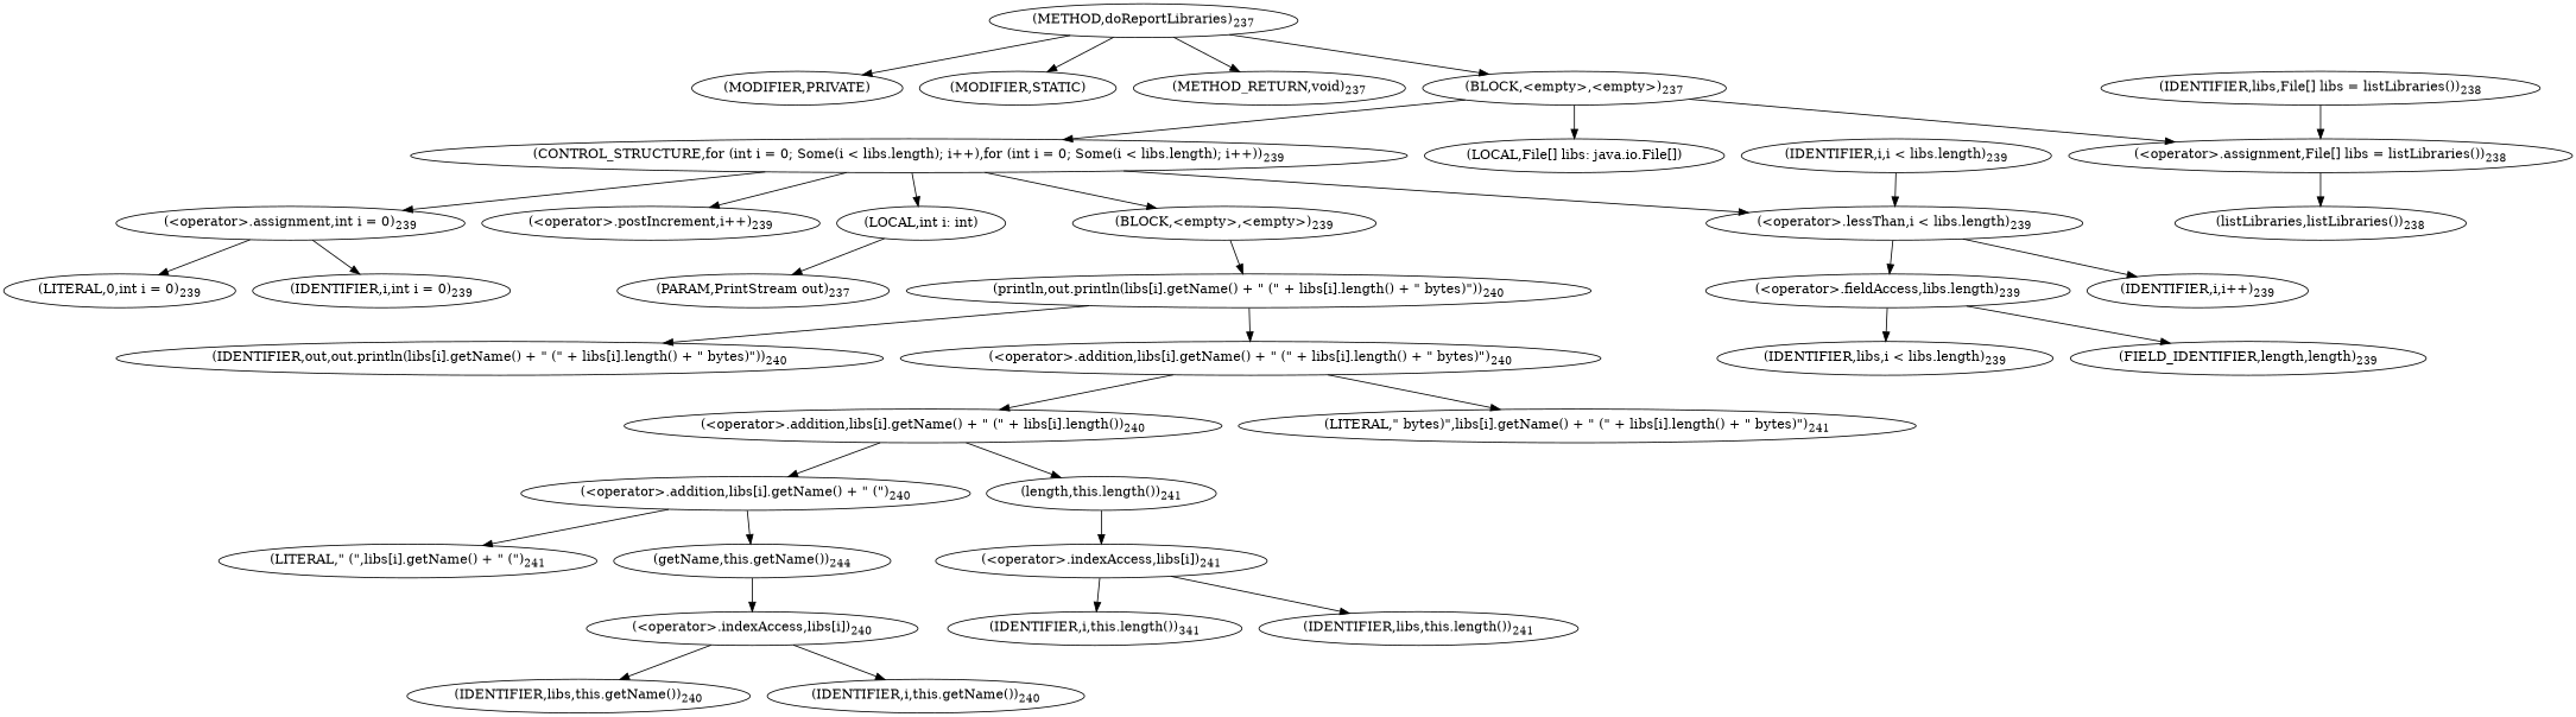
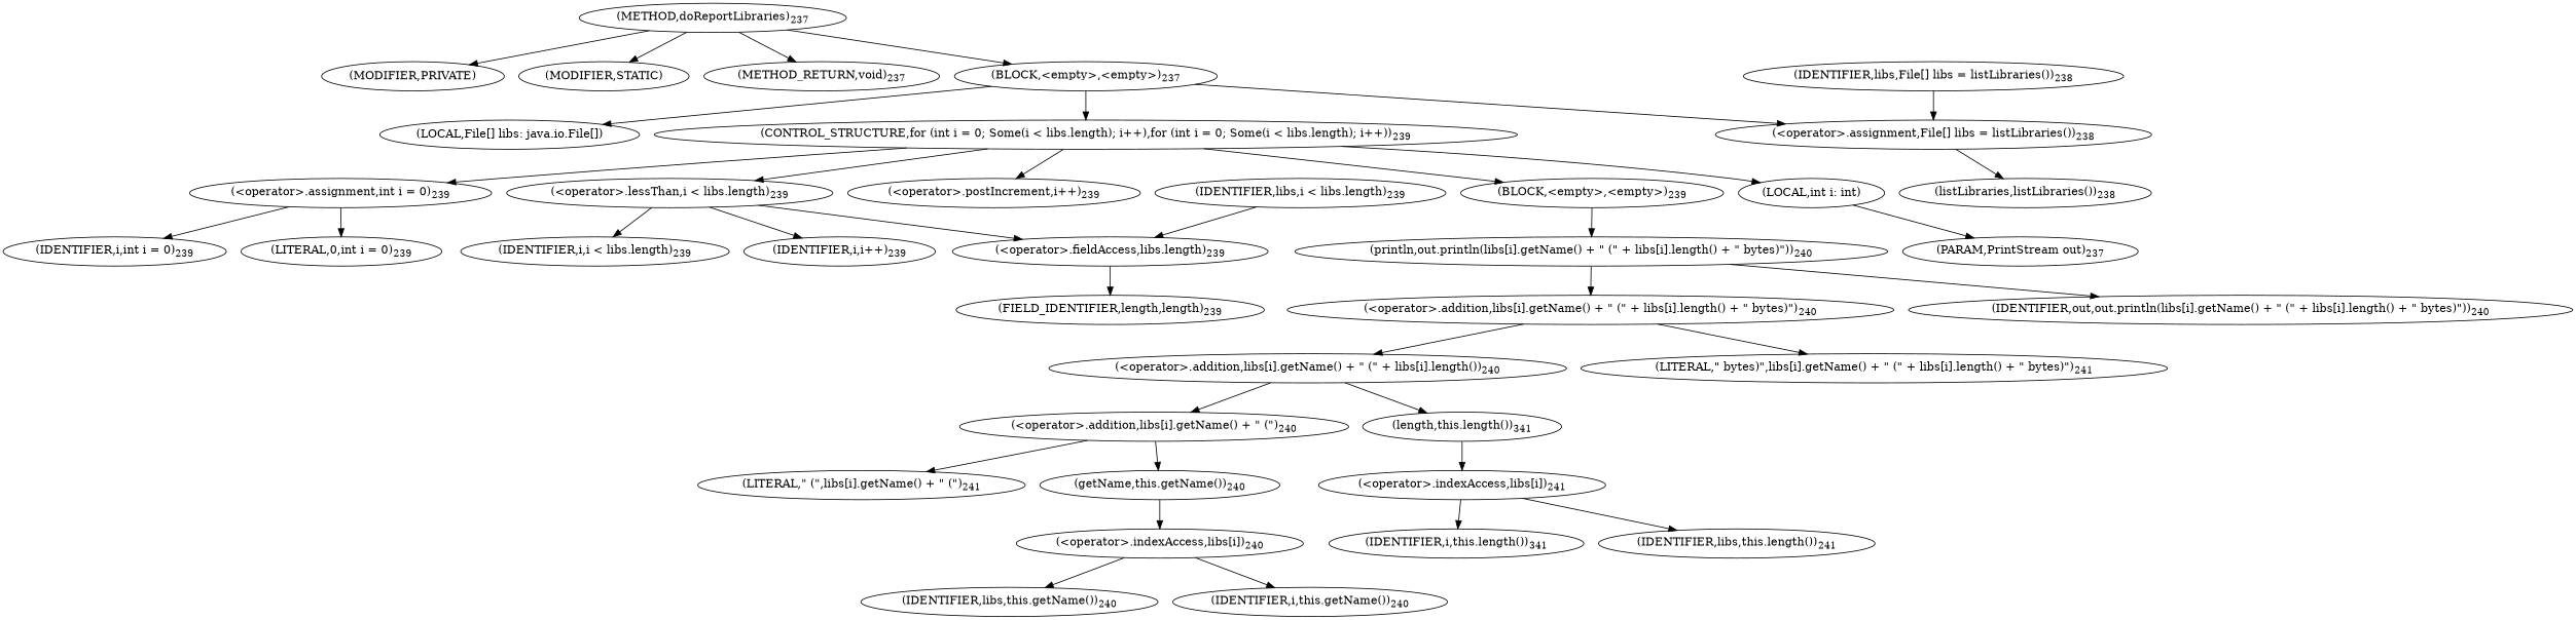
  digraph {
    n1 [label=<(METHOD,doReportLibraries)<SUB>237</SUB>>]
    n2 [label=<(BLOCK,&lt;empty&gt;,&lt;empty&gt;)<SUB>237</SUB>>]
    n3 [label=<(MODIFIER,PRIVATE)>]
    n4 [label=<(MODIFIER,STATIC)>]
    n5 [label=<(METHOD_RETURN,void)<SUB>237</SUB>>]
    n6 [label=<(PARAM,PrintStream out)<SUB>237</SUB>>]
    n7 [label=<(LOCAL,File[] libs: java.io.File[])>]
    n8 [label=<(&lt;operator&gt;.assignment,File[] libs = listLibraries())<SUB>238</SUB>>]
    n9 [label=<(CONTROL_STRUCTURE,for (int i = 0; Some(i &lt; libs.length); i++),for (int i = 0; Some(i &lt; libs.length); i++))<SUB>239</SUB>>]
    n10 [label=<(listLibraries,listLibraries())<SUB>238</SUB>>]
    n11 [label=<(LOCAL,int i: int)>]
    n12 [label=<(&lt;operator&gt;.assignment,int i = 0)<SUB>239</SUB>>]
    n13 [label=<(&lt;operator&gt;.lessThan,i &lt; libs.length)<SUB>239</SUB>>]
    n14 [label=<(&lt;operator&gt;.postIncrement,i++)<SUB>239</SUB>>]
    n15 [label=<(BLOCK,&lt;empty&gt;,&lt;empty&gt;)<SUB>239</SUB>>]
    n16 [label=<(IDENTIFIER,libs,File[] libs = listLibraries())<SUB>238</SUB>>]
    n17 [label=<(IDENTIFIER,i,int i = 0)<SUB>239</SUB>>]
    n18 [label=<(LITERAL,0,int i = 0)<SUB>239</SUB>>]
    n19 [label=<(IDENTIFIER,i,i &lt; libs.length)<SUB>239</SUB>>]
    n20 [label=<(&lt;operator&gt;.fieldAccess,libs.length)<SUB>239</SUB>>]
    n21 [label=<(IDENTIFIER,i,i++)<SUB>239</SUB>>]
    n22 [label=<(println,out.println(libs[i].getName() + &quot; (&quot; + libs[i].length() + &quot; bytes)&quot;))<SUB>240</SUB>>]
    n23 [label=<(IDENTIFIER,libs,i &lt; libs.length)<SUB>239</SUB>>]
    n24 [label=<(FIELD_IDENTIFIER,length,length)<SUB>239</SUB>>]
    n25 [label=<(IDENTIFIER,out,out.println(libs[i].getName() + &quot; (&quot; + libs[i].length() + &quot; bytes)&quot;))<SUB>240</SUB>>]
    n26 [label=<(&lt;operator&gt;.addition,libs[i].getName() + &quot; (&quot; + libs[i].length() + &quot; bytes)&quot;)<SUB>240</SUB>>]
    n27 [label=<(&lt;operator&gt;.addition,libs[i].getName() + &quot; (&quot; + libs[i].length())<SUB>240</SUB>>]
    n28 [label=<(LITERAL,&quot; bytes)&quot;,libs[i].getName() + &quot; (&quot; + libs[i].length() + &quot; bytes)&quot;)<SUB>241</SUB>>]
    n29 [label=<(&lt;operator&gt;.addition,libs[i].getName() + &quot; (&quot;)<SUB>240</SUB>>]
-   n30 [label=<(length,this.length())<SUB>241</SUB>>]
-   n31 [label=<(getName,this.getName())<SUB>244</SUB>>]
+   n30 [label=<(length,this.length())<SUB>341</SUB>>]
+   n31 [label=<(getName,this.getName())<SUB>240</SUB>>]
    n32 [label=<(LITERAL,&quot; (&quot;,libs[i].getName() + &quot; (&quot;)<SUB>241</SUB>>]
    n33 [label=<(&lt;operator&gt;.indexAccess,libs[i])<SUB>241</SUB>>]
    n34 [label=<(&lt;operator&gt;.indexAccess,libs[i])<SUB>240</SUB>>]
    n35 [label=<(IDENTIFIER,libs,this.getName())<SUB>240</SUB>>]
    n36 [label=<(IDENTIFIER,i,this.getName())<SUB>240</SUB>>]
    n37 [label=<(IDENTIFIER,libs,this.length())<SUB>241</SUB>>]
    n38 [label=<(IDENTIFIER,i,this.length())<SUB>341</SUB>>]
    n1 -> n2
    n1 -> n3
    n1 -> n4
    n1 -> n5
    n2 -> n7
    n2 -> n8
    n2 -> n9
    n8 -> n10
    n9 -> n11
    n9 -> n12
    n9 -> n13
    n9 -> n14
    n9 -> n15
    n11 -> n6
    n12 -> n17
    n12 -> n18
-   n19 -> n13
+   n13 -> n19
    n13 -> n20
    n13 -> n21
    n15 -> n22
    n16 -> n8
-   n20 -> n23
+   n23 -> n20
    n20 -> n24
    n22 -> n25
    n22 -> n26
    n26 -> n27
    n26 -> n28
    n27 -> n29
    n27 -> n30
    n29 -> n31
    n29 -> n32
    n30 -> n33
    n31 -> n34
    n33 -> n37
    n33 -> n38
    n34 -> n35
    n34 -> n36
  }
